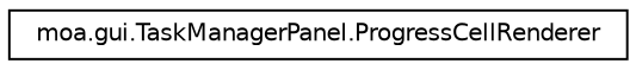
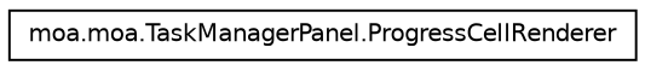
  digraph {
    rankdir=LR
-   n1 [color=black fillcolor=white fontname=Helvetica fontsize=10 height=0.2 label="moa.gui.TaskManagerPanel.ProgressCellRenderer" shape=record style=filled width=0.4]
+   n1 [color=black fillcolor=white fontname=Helvetica fontsize=10 height=0.2 label="moa.moa.TaskManagerPanel.ProgressCellRenderer" shape=record style=filled width=0.4]
  }
